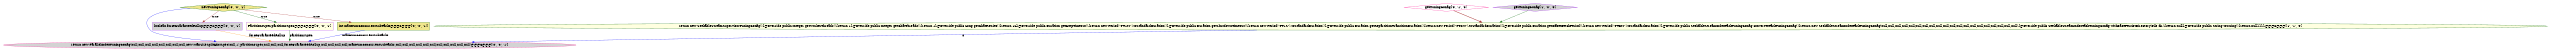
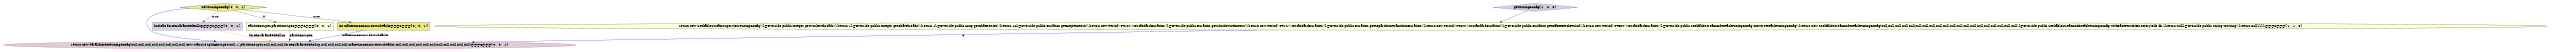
  digraph {
    node [color=darkgreen fillcolor=lightgrey shape=diamond style=filled]
    edge [color=blue style=solid]
    n1 [fillcolor=lightyellow label="return new SeekableStreamSupervisorTuningConfig(){@Override public Integer getWorkerThreads(){return 1}@Override public Integer getChatThreads(){return 1}@Override public Long getChatRetries(){return 1L}@Override public Duration getHttpTimeout(){return new Period(\"PT1M\").toStandardDuration()}@Override public Duration getShutdownTimeout(){return new Period(\"PT1S\").toStandardDuration()}@Override public Duration getRepartitionTransitionDuration(){return new Period(\"PT2M\").toStandardDuration()}@Override public Duration getOffsetFetchPeriod(){return new Period(\"PT5M\").toStandardDuration()}@Override public SeekableStreamIndexTaskTuningConfig convertToTaskTuningConfig(){return new SeekableStreamIndexTaskTuningConfig(null,null,null,null,null,null,null,null,null,null,null,null,null,null,null,null,null,null,null,null){@Override public SeekableStreamIndexTaskTuningConfig withBasePersistDirectory(File dir){return null}@Override public String toString(){return null}}}}@@@3@@@['1', '1', '0']" shape=ellipse]
    n2 [color=deeppink label="return new ParallelIndexTuningConfig(null,null,null,null,null,null,null,null,new MaxSizeSplitHintSpec(null,1),partitionsSpec,null,null,null,forceGuaranteedRollup,null,null,null,null,maxNumConcurrentSubTasks,null,null,null,null,null,null,null,null,null,null,null)@@@3@@@['0', '0', '1']" shape=ellipse]
    n3 [fillcolor=khaki label="newTuningConfig['0', '0', '1']"]
    n4 [color=purple label="boolean forceGuaranteedRollup@@@2@@@['0', '0', '1']" shape=box]
-   n5 [color=purple fillcolor=lightyellow label="PartitionsSpec partitionsSpec@@@2@@@['0', '0', '1']" shape=box]
+   n5 [fillcolor=lightyellow label="PartitionsSpec partitionsSpec@@@2@@@['0', '0', '1']" shape=box]
    n6 [fillcolor=khaki label="int maxNumConcurrentSubTasks@@@2@@@['0', '0', '1']" shape=box]
-   n7 [color=deeppink fillcolor=white label="getTuningConfig['0', '1', '0']"]
    n8 [color=purple label="getTuningConfig['1', '0', '0']"]
    n1 -> n2 [label=0]
    n3 -> n2
    n3 -> n4 [color=brown label=true]
-   n3 -> n5 [color=darkgreen label=true]
-   n3 -> n6 [color=brown label=true]
+   n3 -> n5 [color=darkgreen label=0]
+   n3 -> n6 [color=darkgreen label=true]
    n4 -> n2 [color=darkorange label=forceGuaranteedRollup]
    n5 -> n2 [color=darkgreen label=partitionsSpec]
    n6 -> n2 [label=maxNumConcurrentSubTasks]
-   n7 -> n1 [color=brown style=bold]
    n8 -> n1 [color=darkgreen]
  }
